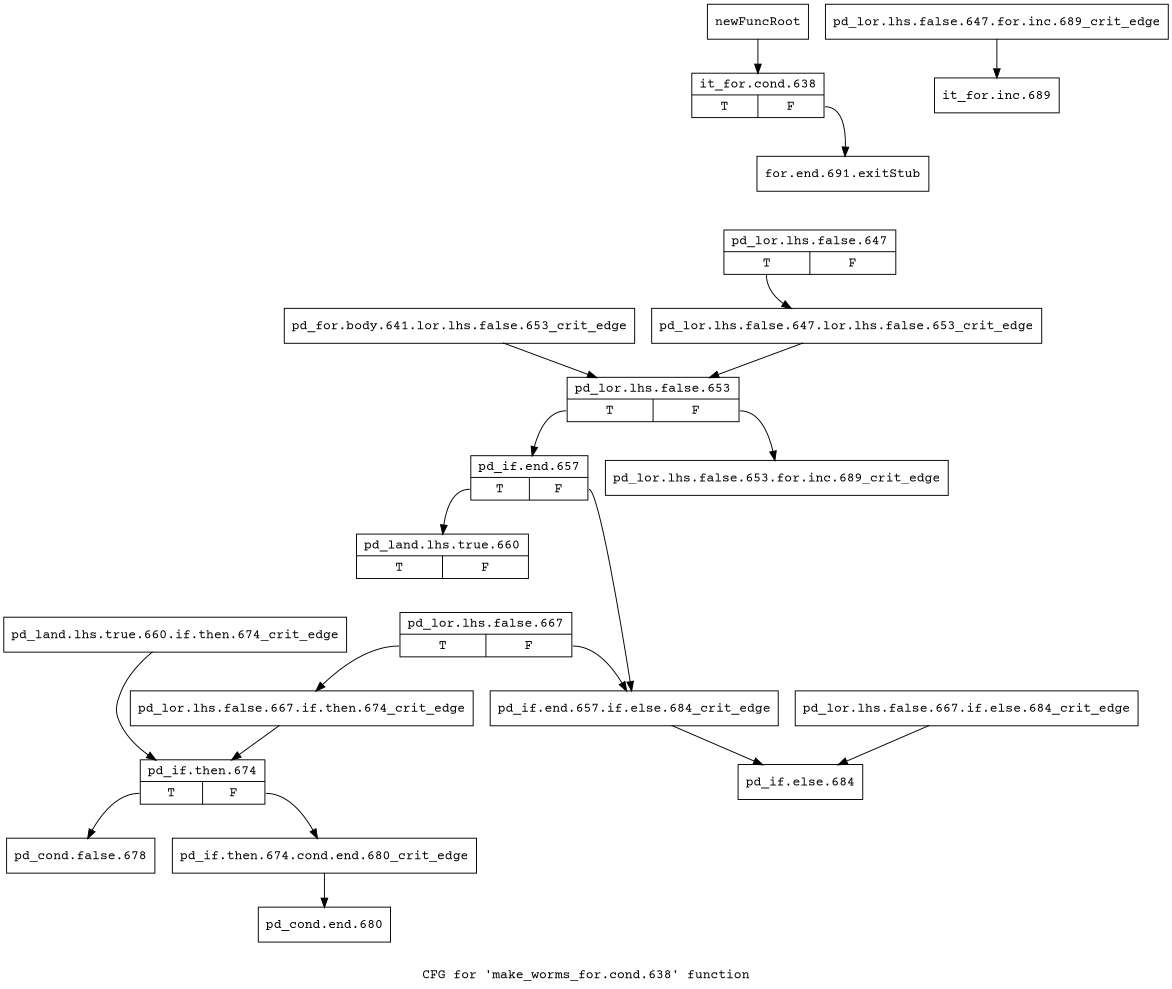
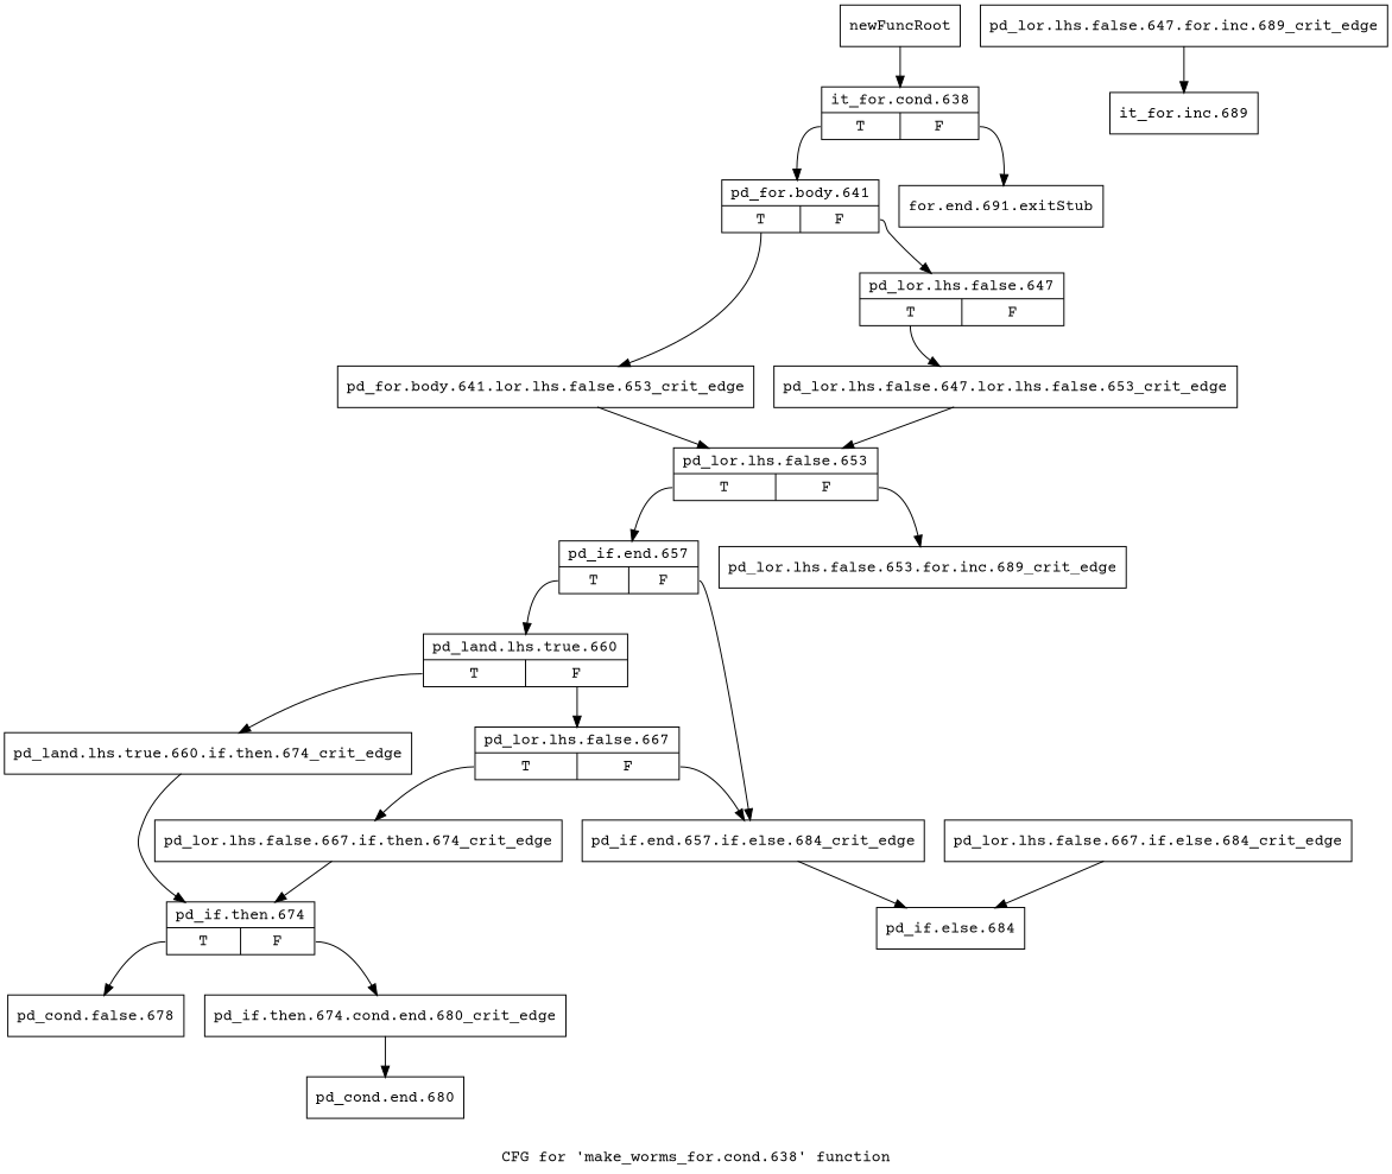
  digraph {
    fontname="Courier Prime"
    label="CFG for 'make_worms_for.cond.638' function"
    node [fontname="Courier Prime" shape=record]
    edge [fontname="Courier Prime"]
    n1 [label="{newFuncRoot}"]
    n2 [label="{it_for.cond.638|{<s0>T|<s1>F}}"]
    n3 [label="{for.end.691.exitStub}"]
+   n4 [label="{pd_for.body.641|{<s0>T|<s1>F}}"]
    n5 [label="{pd_for.body.641.lor.lhs.false.653_crit_edge}"]
    n6 [label="{pd_lor.lhs.false.647|{<s0>T|<s1>F}}"]
    n7 [label="{pd_lor.lhs.false.653|{<s0>T|<s1>F}}"]
    n8 [label="{pd_lor.lhs.false.647.lor.lhs.false.653_crit_edge}"]
    n9 [label="{pd_if.end.657|{<s0>T|<s1>F}}"]
    n10 [label="{pd_lor.lhs.false.653.for.inc.689_crit_edge}"]
    n11 [label="{pd_lor.lhs.false.647.for.inc.689_crit_edge}"]
    n12 [label="{it_for.inc.689}"]
    n13 [label="{pd_land.lhs.true.660|{<s0>T|<s1>F}}"]
    n14 [label="{pd_if.end.657.if.else.684_crit_edge}"]
    n15 [label="{pd_land.lhs.true.660.if.then.674_crit_edge}"]
    n16 [label="{pd_lor.lhs.false.667|{<s0>T|<s1>F}}"]
    n17 [label="{pd_if.else.684}"]
    n18 [label="{pd_if.then.674|{<s0>T|<s1>F}}"]
    n19 [label="{pd_lor.lhs.false.667.if.then.674_crit_edge}"]
    n20 [label="{pd_cond.false.678}"]
    n21 [label="{pd_if.then.674.cond.end.680_crit_edge}"]
    n22 [label="{pd_lor.lhs.false.667.if.else.684_crit_edge}"]
    n23 [label="{pd_cond.end.680}"]
    n1 -> n2
    n2 -> n3 [tailport=s1]
+   n2 -> n4 [tailport=s0]
+   n4 -> n5 [tailport=s0]
+   n4 -> n6 [tailport=s1]
    n5 -> n7
    n6 -> n8 [tailport=s0]
    n7 -> n9 [tailport=s0]
    n7 -> n10 [tailport=s1]
    n8 -> n7
    n9 -> n13 [tailport=s0]
    n9 -> n14 [tailport=s1]
    n11 -> n12
+   n13 -> n15 [tailport=s0]
+   n13 -> n16 [tailport=s1]
    n14 -> n17
    n15 -> n18
    n16 -> n14 [tailport=s1]
    n16 -> n19 [tailport=s0]
    n18 -> n20 [tailport=s0]
    n18 -> n21 [tailport=s1]
    n19 -> n18
    n21 -> n23
    n22 -> n17
  }
